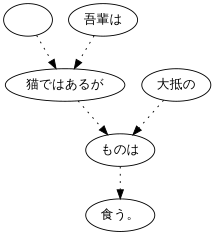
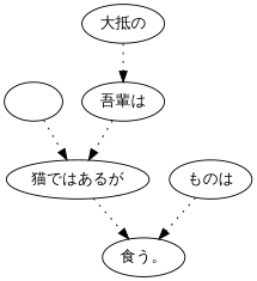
  digraph {
    fontname="PT Serif"
    node [fontname="PT Serif"]
    edge [fontname="PT Serif" style=dotted]
    n1 [label="　"]
    n2 [label="猫ではあるが"]
    n3 [label="食う。"]
    n4 [label="吾輩は"]
    n5 [label="大抵の"]
    n6 [label="ものは"]
    n1 -> n2
-   n2 -> n6
+   n2 -> n3
    n4 -> n2
-   n5 -> n6
+   n5 -> n4
    n6 -> n3
  }
